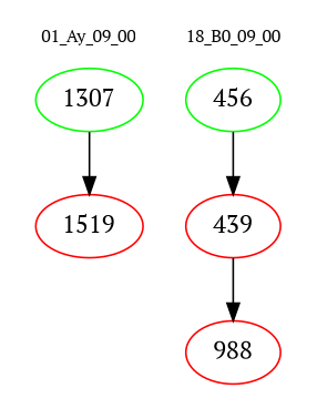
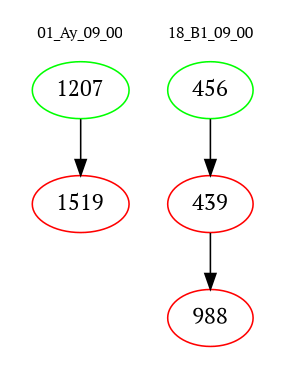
  digraph {
    fontname="PT Serif"
    node [color=red fontname="PT Serif"]
    edge [color=black fontname="PT Serif"]
-   n1 [color=green label=1307]
+   n1 [color=green label=1207]
    n2 [label=1519]
    n3 [color=green label=456]
    n4 [label=439]
    n5 [label=988]
    subgraph cluster_1 {
      color=white
      fontsize=10
      label="01_Ay_09_00"
      n1
      n2
    }
    subgraph cluster_2 {
      color=white
      fontsize=10
-     label="18_B0_09_00"
+     label="18_B1_09_00"
      n3
      n4
      n5
    }
    n1 -> n2
    n3 -> n4
    n4 -> n5
  }
